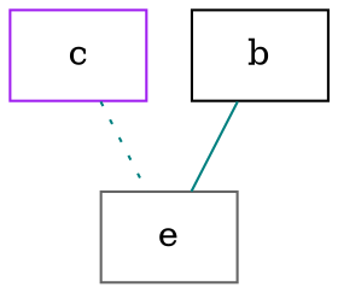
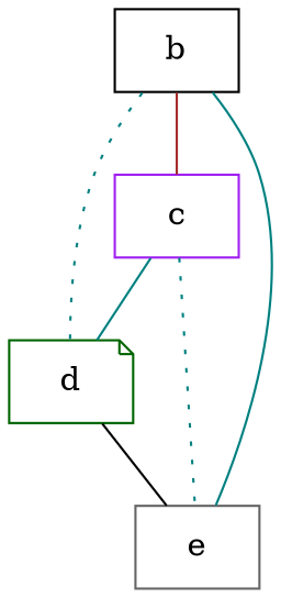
  graph {
    node [shape=box]
    edge [color=teal]
    c [color=purple]
+   d [color=darkgreen shape=note]
    e [color=gray40]
    b [color=black]
+   c -- d
    c -- e [style=dotted]
+   d -- e [color=black]
+   b -- c [color=brown]
+   b -- d [style=dotted]
    b -- e
  }
